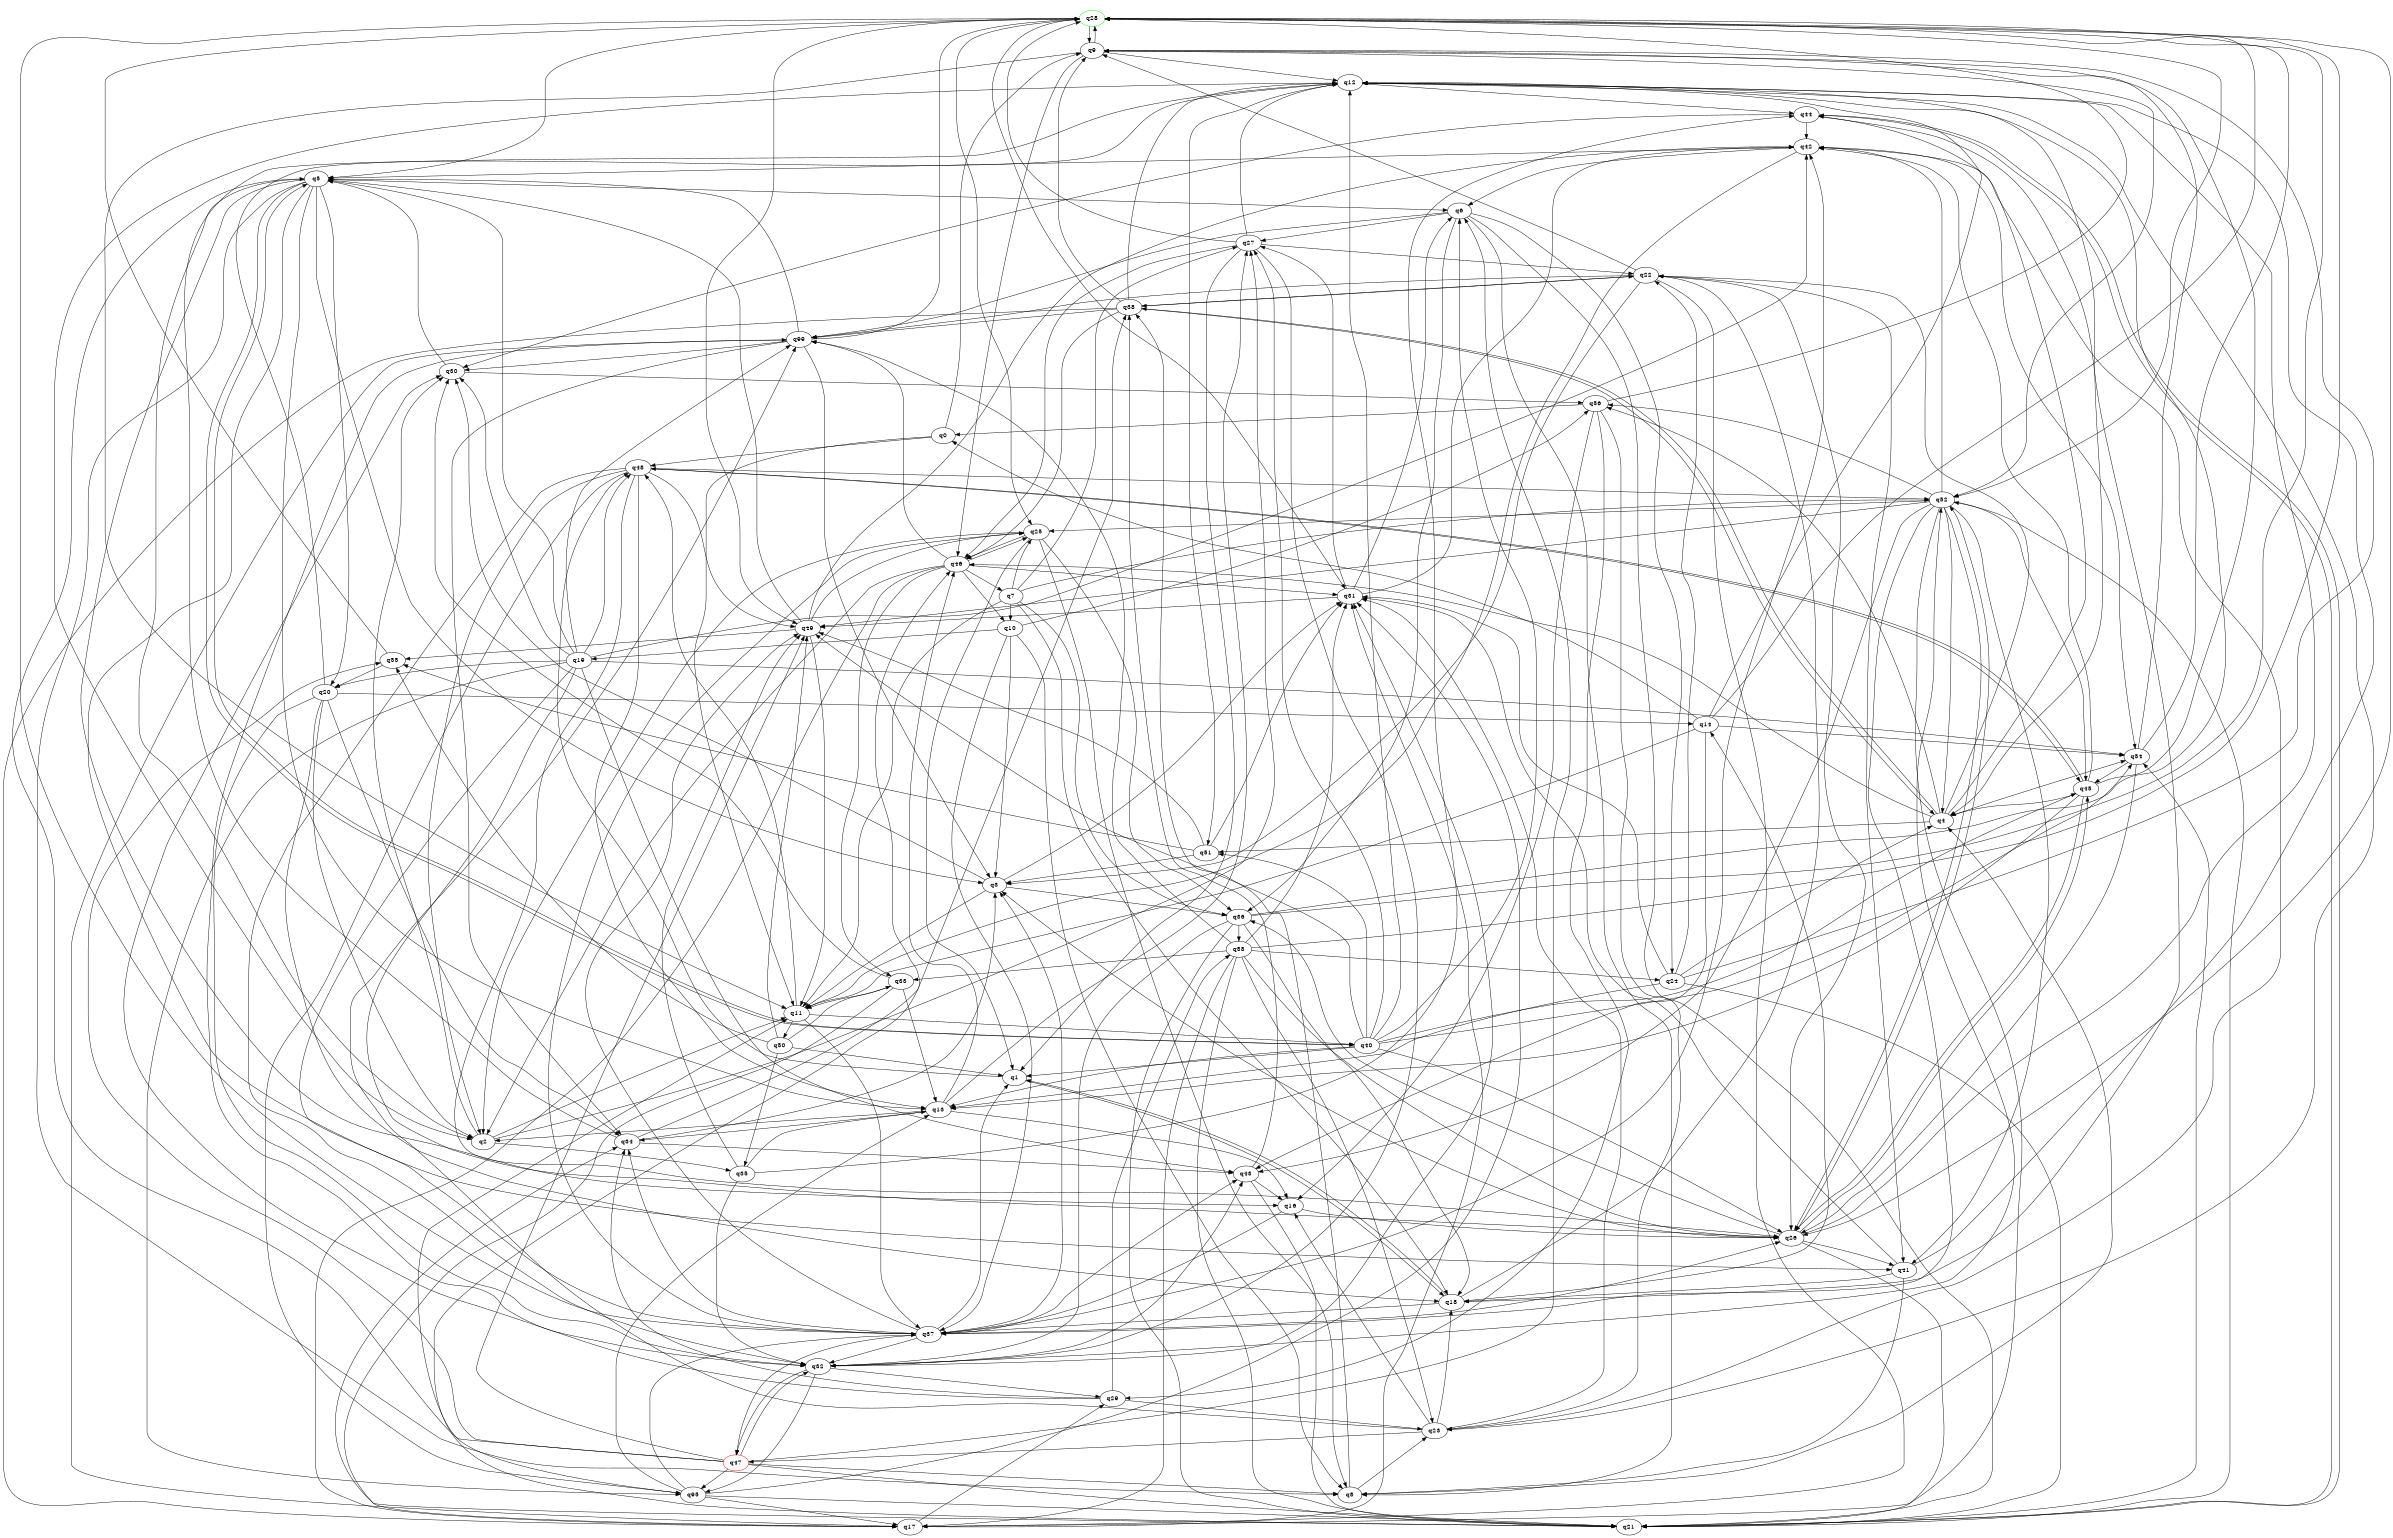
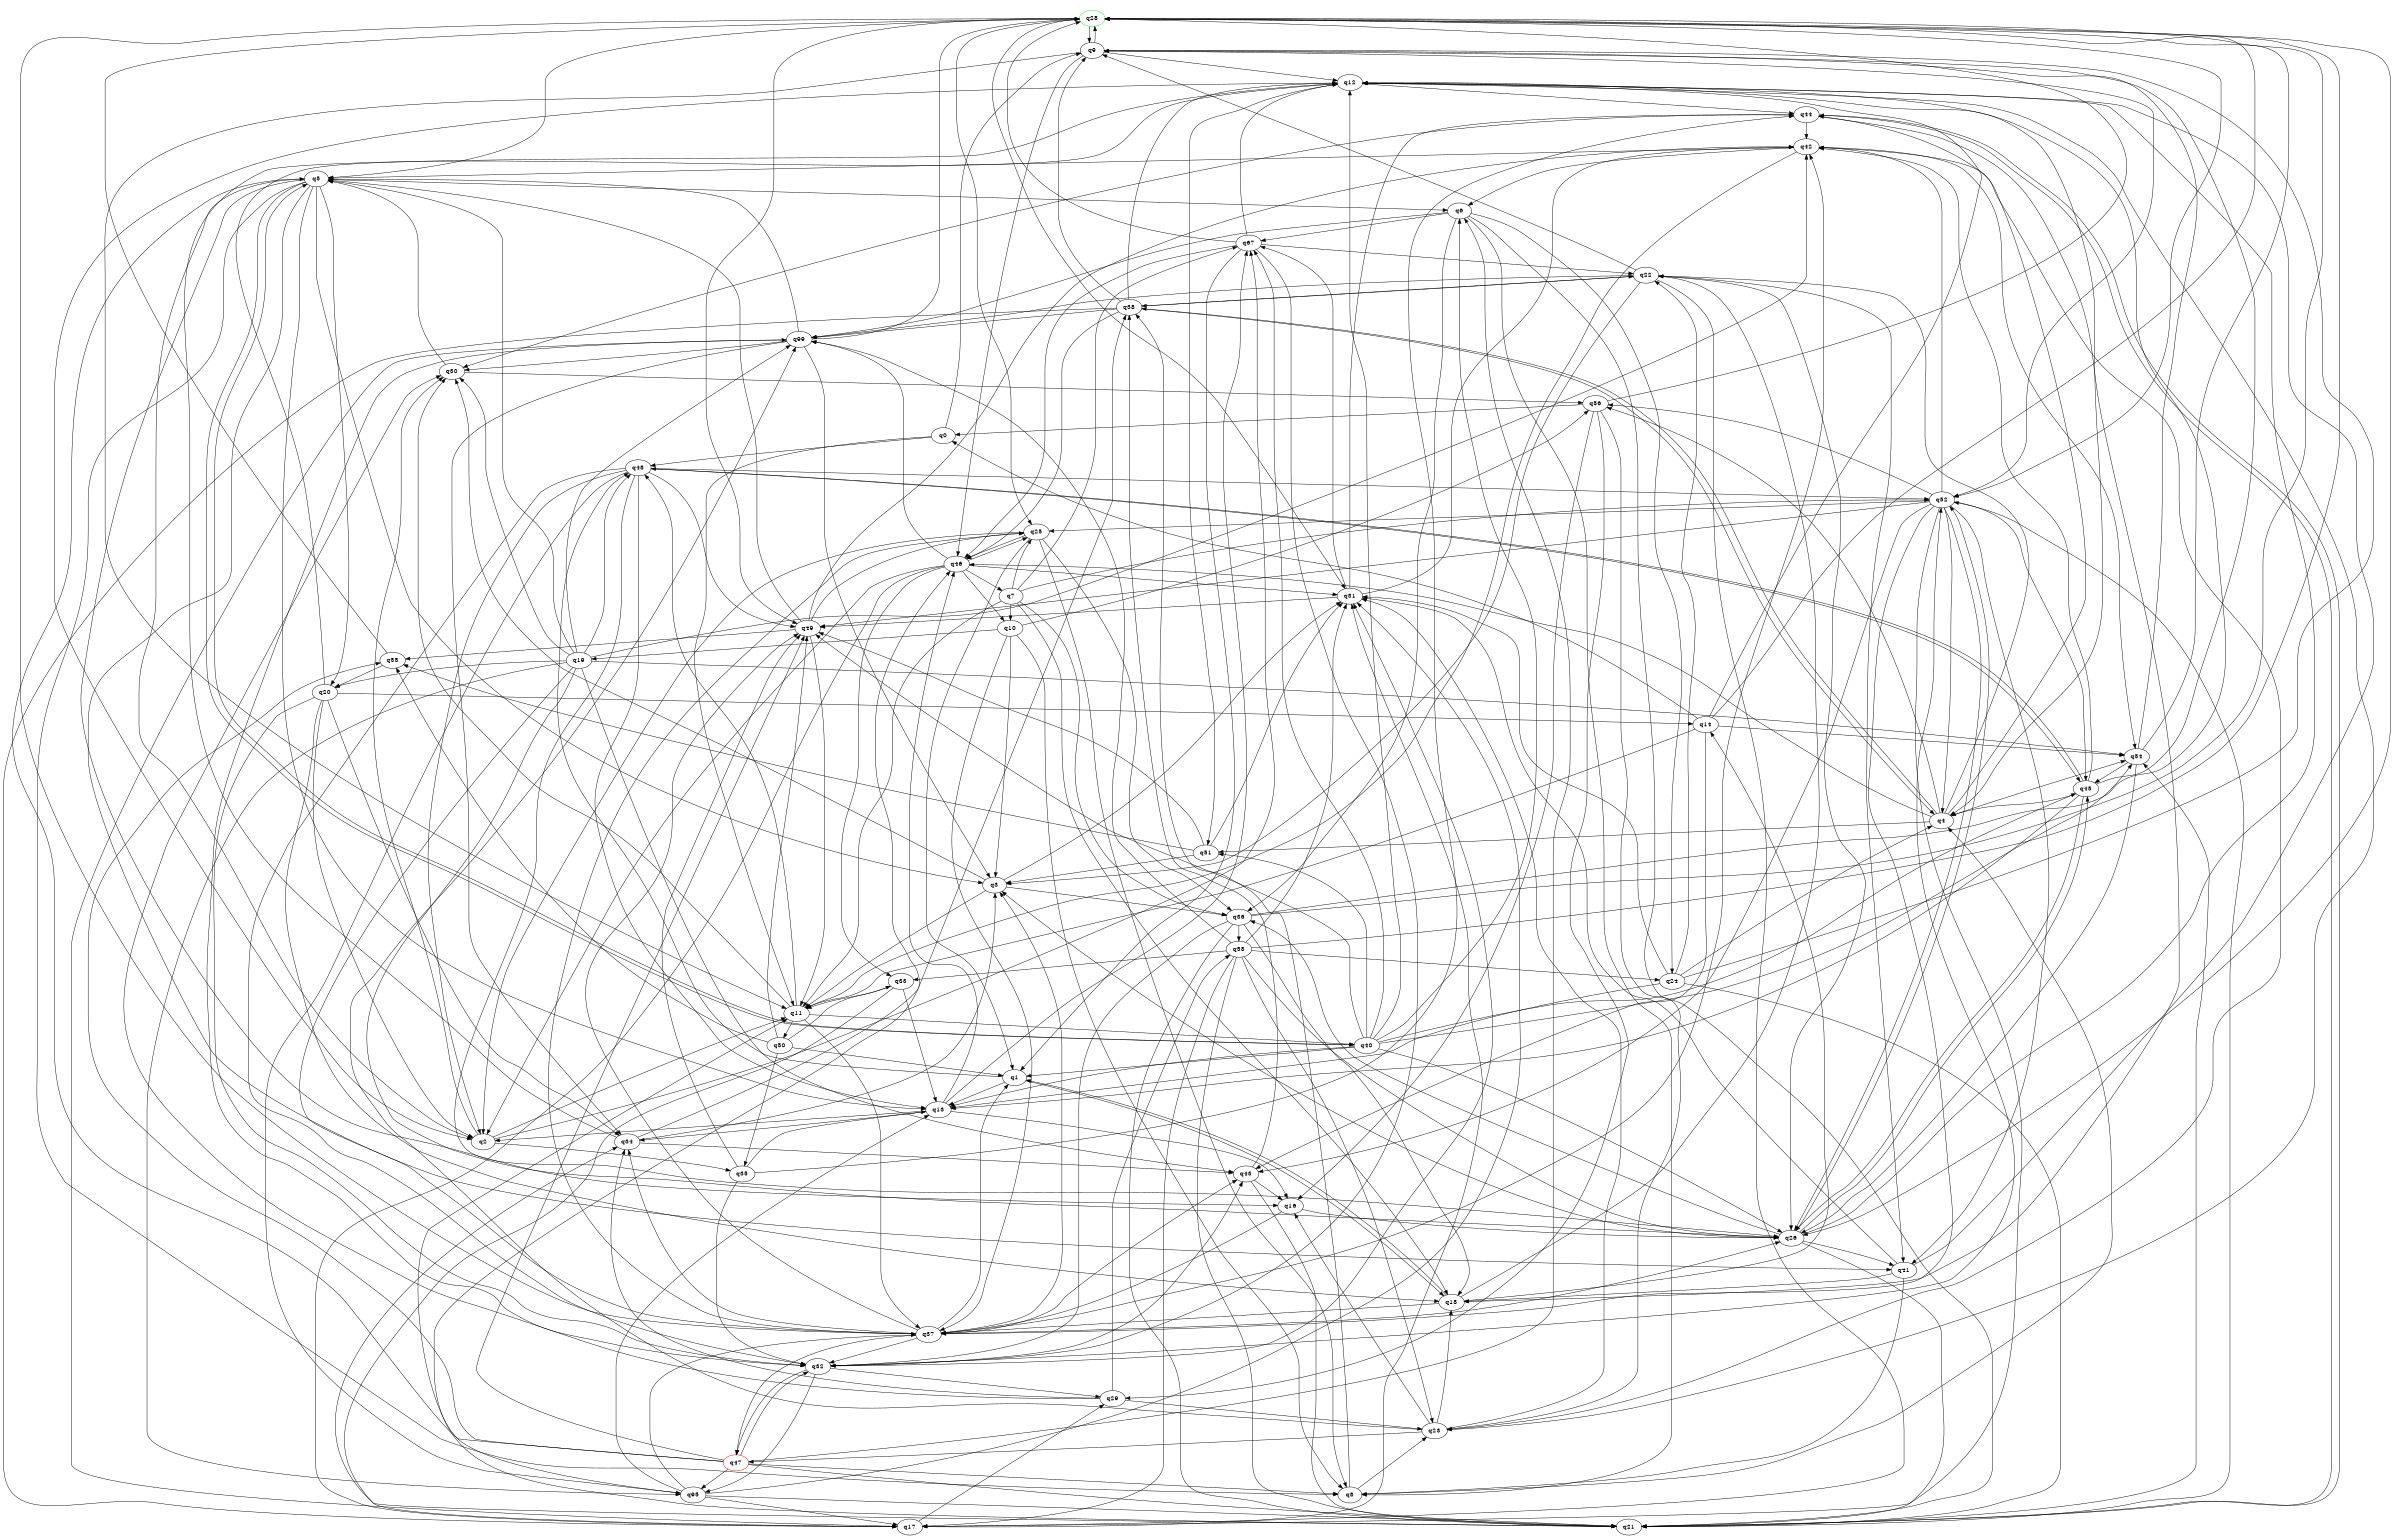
  digraph {
    q28 [color=green initial=1]
    q9
    q31
    q5
    q25
    q52
    q26
    q49
    q11
    q46
    q12
-   q27
+   q27 [label=q67]
    q44
    q42
    q6
    q8
    q40
    q13
    q2
    q16
    q3
    q41
    q20
    q1
    q36
    q37
    q45
    q56
    q4
    q17
    q43
    q21
    q55
    q47 [color=red final=1]
    n35 [label=q95]
    q32
    n37 [label=q99]
    q24
    q38
    q23
    q34
    q54
    q29
    q0
    q48
    q50
    q7
    q10
    q33
    q51
    q35
    q30
    q18
    q22
    q14
    n56 [label=q58]
    q19
    q28 -> q9
    q28 -> q31
    q28 -> q5
    q28 -> q25
    q28 -> q52
    q28 -> q26
    q28 -> q49
    q9 -> q28
    q9 -> q52
    q9 -> q11
    q9 -> q46
    q9 -> q12
    q31 -> q49
    q31 -> q27
-   q31 -> q6
+   q31 -> q44
    q31 -> q42
    q5 -> q6
    q5 -> q8
    q5 -> q40
    q5 -> q13
    q5 -> q2
    q5 -> q16
    q5 -> q3
    q5 -> q41
    q5 -> q20
    q25 -> q46
    q25 -> q8
    q25 -> q2
    q25 -> q1
    q25 -> q36
    q52 -> q25
    q52 -> q26
    q52 -> q49
    q52 -> q42
    q52 -> q41
    q52 -> q37
    q52 -> q45
    q52 -> q56
    q52 -> q4
    q52 -> q17
    q52 -> q43
    q26 -> q52
    q26 -> q12
    q26 -> q3
    q26 -> q41
    q26 -> q36
    q26 -> q45
    q26 -> q21
    q49 -> q5
    q49 -> q25
    q49 -> q11
    q49 -> q42
    q49 -> q55
    q11 -> q40
    q11 -> q37
    q11 -> q48
    q11 -> q50
    q46 -> q31
    q46 -> q25
    q46 -> q2
    q46 -> q17
    q46 -> n37
    q46 -> q7
    q46 -> q10
    q46 -> q33
    q12 -> q44
    q12 -> q2
    q12 -> q4
    q12 -> q23
    q12 -> q51
    q27 -> q28
    q27 -> q46
    q27 -> q12
    q27 -> q1
    q27 -> q32
    q27 -> q22
    q44 -> q42
    q44 -> q21
    q44 -> q30
    q44 -> q18
    q42 -> q5
    q42 -> q11
    q42 -> q6
    q42 -> q54
    q6 -> q27
    q6 -> q8
    q6 -> q36
    q6 -> q21
    q6 -> n37
    q6 -> q24
    q8 -> q4
    q8 -> q38
    q8 -> q23
    q40 -> q5
    q40 -> q26
    q40 -> q49
    q40 -> q12
    q40 -> q27
    q40 -> q6
    q40 -> q13
    q40 -> q1
    q40 -> q45
    q40 -> q54
    q40 -> q51
    q13 -> q46
    q13 -> q27
    q13 -> q2
    q13 -> q16
    q13 -> q34
    q2 -> q11
    q2 -> q27
    q2 -> q35
    q2 -> q30
    q16 -> q26
    q16 -> q37
    q3 -> q31
    q3 -> q11
    q3 -> q36
    q3 -> q30
    q41 -> q31
    q41 -> q12
    q41 -> q8
    q41 -> q18
    q20 -> q12
    q20 -> q2
    q20 -> q32
    q20 -> q34
    q20 -> q18
    q20 -> q14
+   q1 -> q13
    q1 -> q48
    q1 -> q18
    q36 -> q28
    q36 -> q12
    q36 -> q21
    q36 -> q32
    q36 -> q18
    q36 -> n56
    q37 -> q28
    q37 -> q25
    q37 -> q26
    q37 -> q49
    q37 -> q42
    q37 -> q3
    q37 -> q1
    q37 -> q43
    q37 -> q47
    q37 -> q32
    q37 -> q34
    q45 -> q9
    q45 -> q26
    q45 -> q42
    q45 -> q13
    q45 -> q4
    q45 -> q48
    q56 -> q28
    q56 -> q16
    q56 -> q23
    q56 -> q29
    q56 -> q0
    q4 -> q46
    q4 -> q44
    q4 -> q56
    q4 -> q38
    q4 -> q54
    q4 -> q51
    q4 -> q22
    q17 -> q31
    q17 -> n37
    q17 -> q29
    q43 -> q16
    q43 -> q21
    q43 -> q38
    q21 -> q52
    q21 -> q46
    q21 -> q44
    q21 -> q34
    q21 -> q54
    q55 -> q28
    q55 -> q20
    q47 -> q5
    q47 -> q49
    q47 -> q6
    q47 -> q8
    q47 -> q21
    q47 -> q55
    q47 -> n35
    q47 -> q32
    n35 -> q31
    n35 -> q11
    n35 -> q13
    n35 -> q37
    n35 -> q17
    n35 -> q21
    q32 -> q31
    q32 -> q52
    q32 -> q43
    q32 -> q47
    q32 -> n35
    q32 -> q29
    n37 -> q28
    n37 -> q5
    n37 -> q3
    n37 -> q32
    n37 -> q34
    n37 -> q30
    q24 -> q9
    q24 -> q31
    q24 -> q13
    q24 -> q4
    q24 -> q21
    q24 -> q22
    q38 -> q9
    q38 -> q46
    q38 -> q12
    q38 -> q4
    q38 -> q17
    q38 -> n37
    q38 -> q22
    q23 -> q31
    q23 -> q42
    q23 -> q16
    q23 -> q47
    q23 -> n37
    q23 -> q18
    q34 -> q12
    q34 -> q3
    q34 -> q43
    q34 -> q38
    q54 -> q28
    q54 -> q9
    q54 -> q26
    q54 -> q45
    q29 -> q23
    q29 -> q34
    q29 -> q30
    q29 -> n56
    q0 -> q9
    q0 -> q11
    q0 -> q48
    q48 -> q52
    q48 -> q26
    q48 -> q49
    q48 -> q13
    q48 -> q2
    q48 -> q45
    q48 -> n35
    q48 -> q32
    q50 -> q49
    q50 -> q1
    q50 -> q55
    q50 -> q33
    q50 -> q35
    q7 -> q25
    q7 -> q52
    q7 -> q11
    q7 -> q27
    q7 -> q36
    q7 -> q10
    q7 -> q18
    q10 -> q8
    q10 -> q3
    q10 -> q37
    q10 -> q56
    q10 -> q19
    q33 -> q11
    q33 -> q13
    q33 -> q17
-   q33 -> q30
+   q11 -> q30
    q51 -> q31
    q51 -> q49
    q51 -> q3
    q51 -> q55
    q35 -> q49
    q35 -> q44
    q35 -> q13
    q35 -> q32
    q30 -> q5
    q30 -> q56
    q18 -> q1
    q18 -> q37
    q18 -> q22
    q18 -> q14
    q22 -> q9
    q22 -> q26
    q22 -> q3
    q22 -> q41
    q22 -> q17
    q22 -> n37
    q22 -> q38
    q14 -> q28
    q14 -> q11
    q14 -> q12
    q14 -> q43
    q14 -> q54
    q14 -> q0
    n56 -> q28
    n56 -> q31
    n56 -> q26
    n56 -> q17
    n56 -> q21
    n56 -> n37
    n56 -> q24
    n56 -> q23
    n56 -> q33
    q19 -> q5
    q19 -> q26
    q19 -> q42
    q19 -> q20
    q19 -> q37
    q19 -> q43
    q19 -> n35
    q19 -> n37
    q19 -> q54
    q19 -> q48
    q19 -> q30
  }
